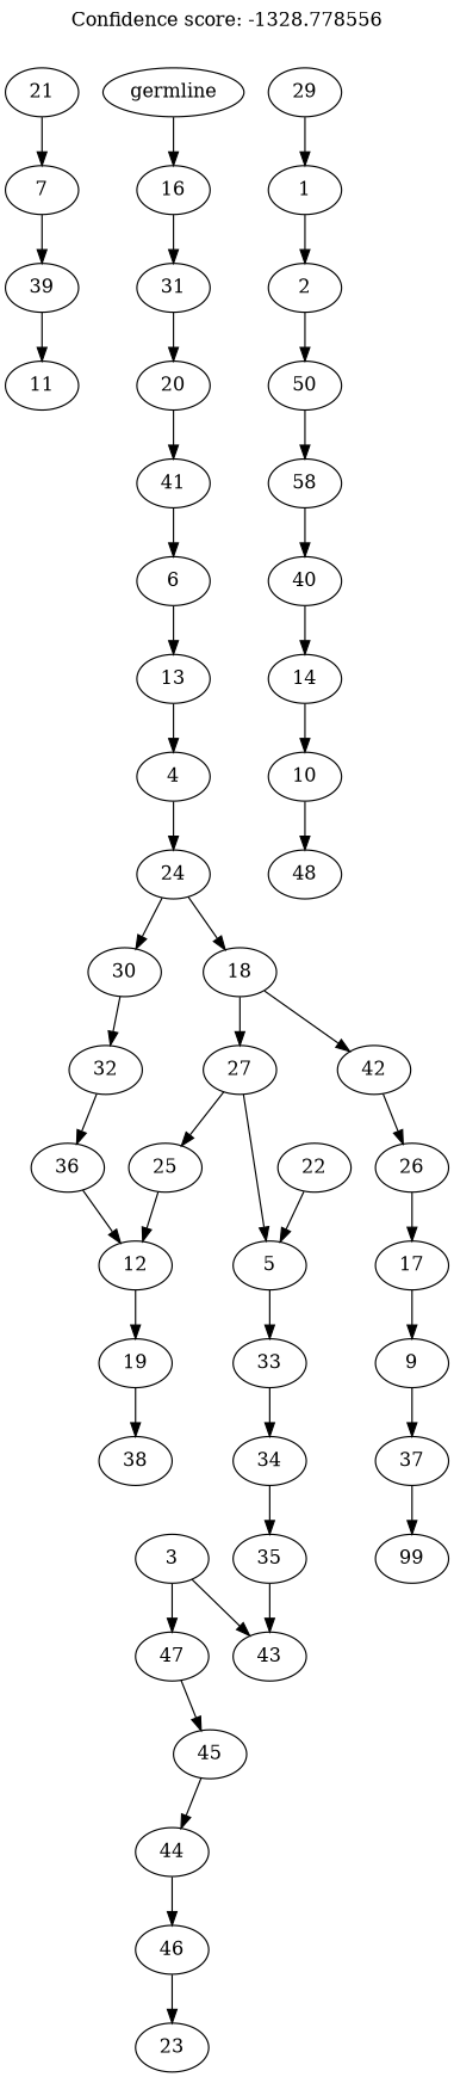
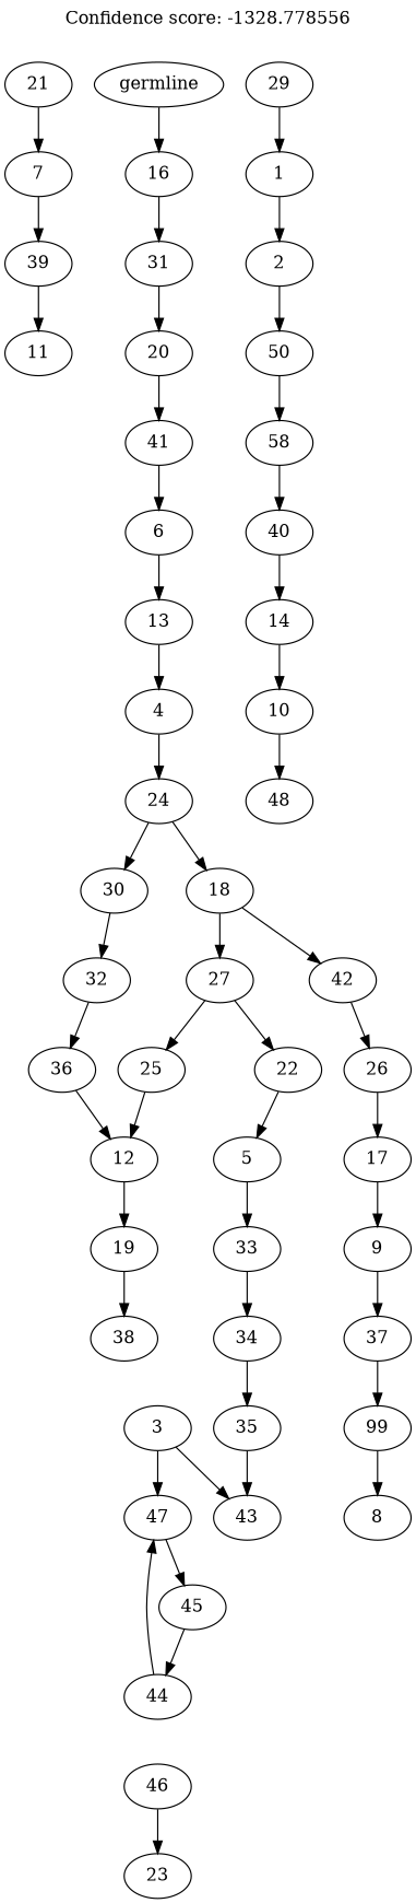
  digraph {
    label="Confidence score: -1328.778556"
    labelloc=t
    n1 [label=39]
    n2 [label=11]
    n3 [label=7]
    n4 [label=21]
    n5 [label=19]
    n6 [label=38]
    n7 [label=12]
    n8 [label=36]
    n9 [label=32]
    n10 [label=30]
    n11 [label=10]
    n12 [label=48]
    n13 [label=14]
    n14 [label=40]
    n15 [label=58]
    n16 [label=50]
    n17 [label=2]
    n18 [label=1]
    n19 [label=29]
    n20 [label=25]
    n21 [label=5]
    n22 [label=33]
    n23 [label=34]
    n24 [label=22]
    n25 [label=27]
    n26 [label=99]
+   n27 [label=8]
    n28 [label=37]
    n29 [label=46]
    n30 [label=23]
    n31 [label=44]
    n32 [label=45]
    n33 [label=47]
    n34 [label=3]
    n35 [label=43]
    n36 [label=35]
    n37 [label=9]
    n38 [label=17]
    n39 [label=26]
    n40 [label=42]
    n41 [label=18]
    n42 [label=24]
    n43 [label=4]
    n44 [label=13]
    n45 [label=6]
    n46 [label=41]
    n47 [label=20]
    n48 [label=31]
    n49 [label=16]
    n50 [label=germline]
    n1 -> n2
    n3 -> n1
    n4 -> n3
    n5 -> n6
    n7 -> n5
    n8 -> n7
    n9 -> n8
    n10 -> n9
    n11 -> n12
    n13 -> n11
    n14 -> n13
    n15 -> n14
    n16 -> n15
    n17 -> n16
    n18 -> n17
    n19 -> n18
    n20 -> n7
    n21 -> n22
    n22 -> n23
    n23 -> n36
    n24 -> n21
    n25 -> n20
-   n25 -> n21
+   n25 -> n24
+   n26 -> n27
    n28 -> n26
    n29 -> n30
-   n31 -> n29
+   n31 -> n33
    n32 -> n31
    n33 -> n32
    n34 -> n33
    n34 -> n35
    n36 -> n35
    n37 -> n28
    n38 -> n37
    n39 -> n38
    n40 -> n39
    n41 -> n25
    n41 -> n40
    n42 -> n10
    n42 -> n41
    n43 -> n42
    n44 -> n43
    n45 -> n44
    n46 -> n45
    n47 -> n46
    n48 -> n47
    n49 -> n48
    n50 -> n49
  }
